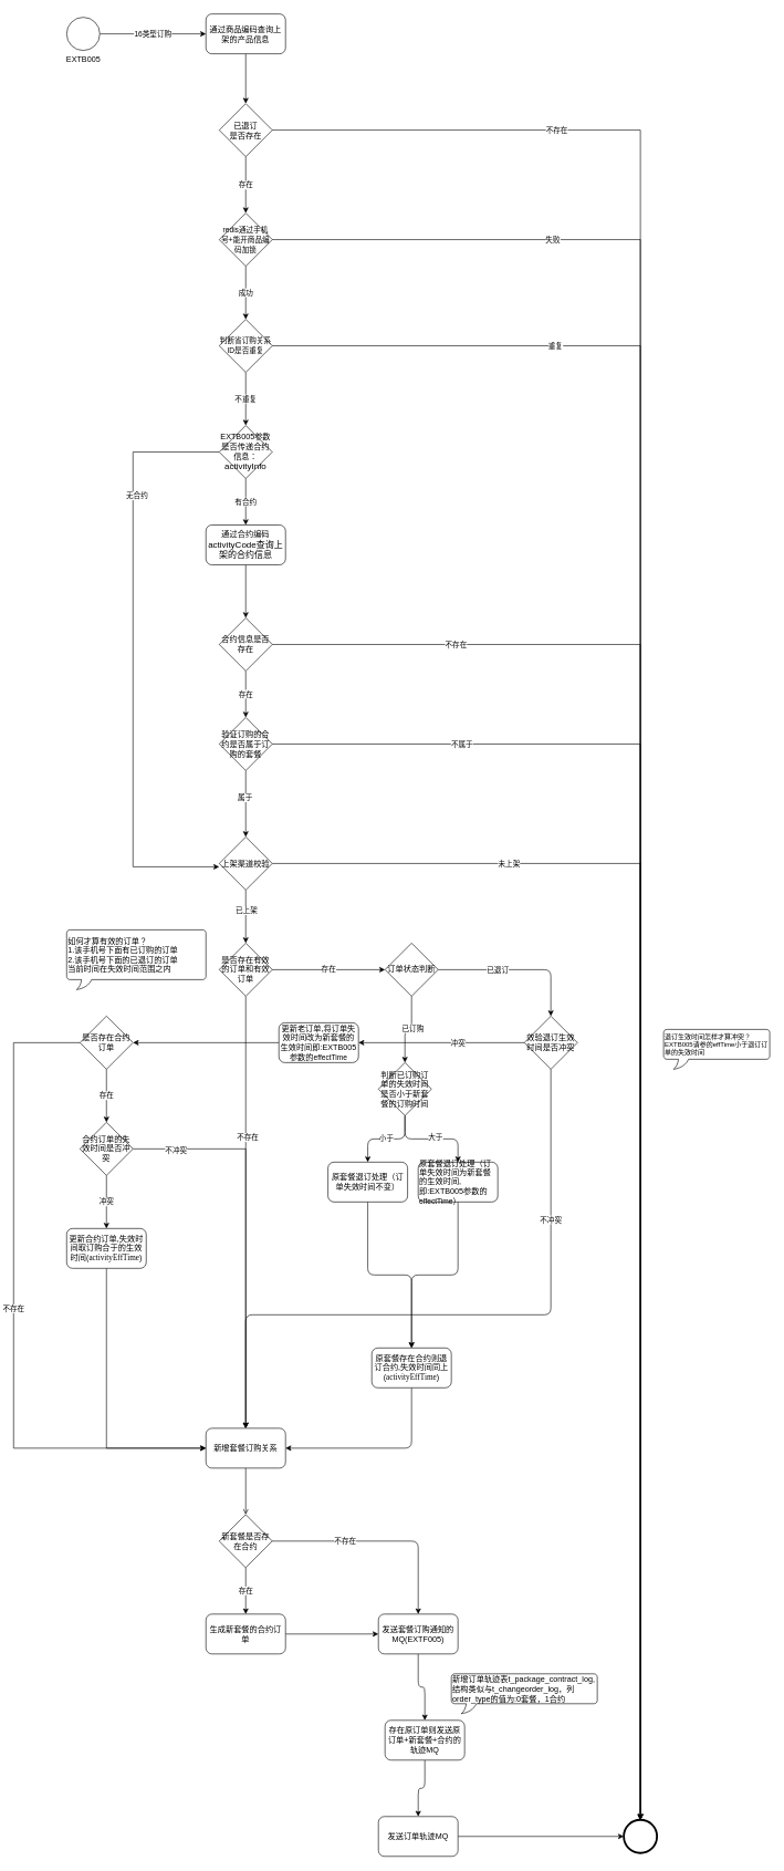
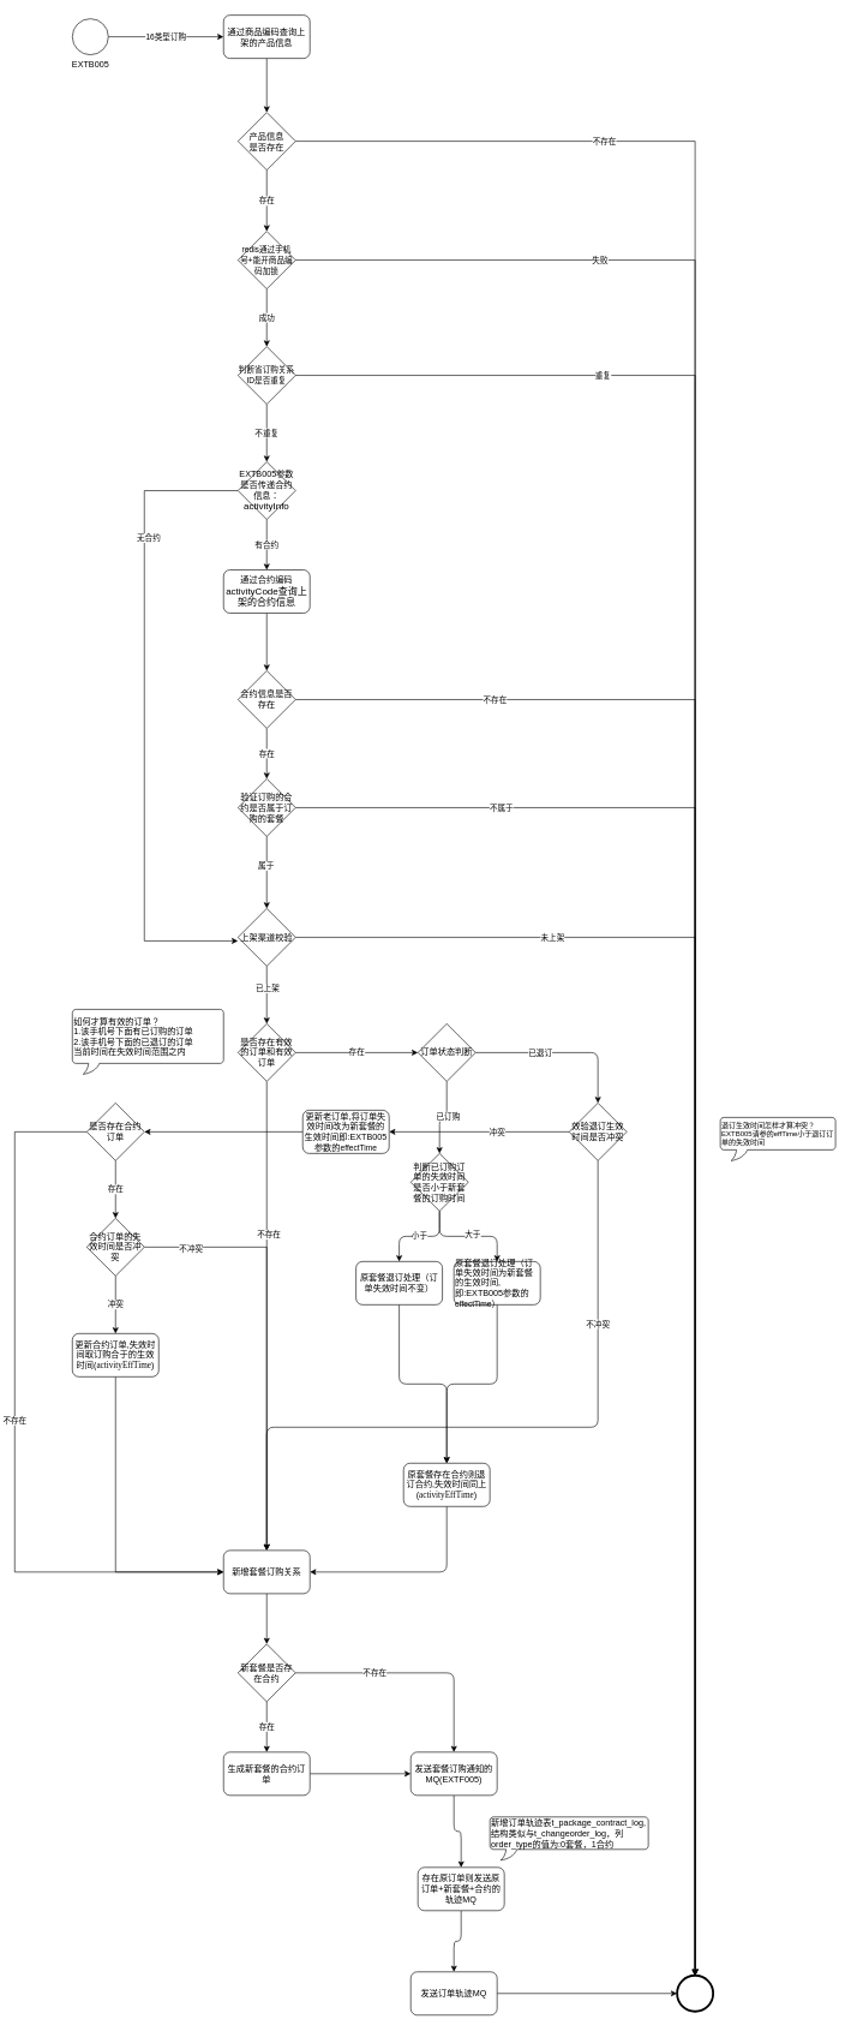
  <mxCell id="0" />
  <mxCell id="1" parent="0" />
  <mxCell id="2" value="16类型订购" style="edgeStyle=orthogonalEdgeStyle;rounded=0;orthogonalLoop=1;jettySize=auto;html=1;" parent="1" source="3" target="6" edge="1"><mxGeometry relative="1" as="geometry" /></mxCell>
  <mxCell id="3" value="EXTB005" style="shape=mxgraph.bpmn.shape;html=1;verticalLabelPosition=bottom;verticalAlign=top;align=center;perimeter=ellipsePerimeter;outlineConnect=0;outline=standard;symbol=general;" parent="1" vertex="1"><mxGeometry x="100" y="25" width="50" height="50" as="geometry" /></mxCell>
  <mxCell id="4" value="" style="shape=mxgraph.bpmn.shape;html=1;verticalLabelPosition=bottom;verticalAlign=top;align=center;perimeter=ellipsePerimeter;outlineConnect=0;outline=end;symbol=general;" parent="1" vertex="1"><mxGeometry x="940" y="2741" width="50" height="50" as="geometry" /></mxCell>
  <mxCell id="5" style="edgeStyle=orthogonalEdgeStyle;rounded=0;orthogonalLoop=1;jettySize=auto;html=1;" parent="1" source="6" target="9" edge="1"><mxGeometry relative="1" as="geometry" /></mxCell>
  <mxCell id="6" value="通过商品编码查询上架的产品信息" style="rounded=1;whiteSpace=wrap;html=1;" parent="1" vertex="1"><mxGeometry x="310" y="20" width="120" height="60" as="geometry" /></mxCell>
  <mxCell id="7" value="不存在&lt;br&gt;" style="edgeStyle=orthogonalEdgeStyle;rounded=0;orthogonalLoop=1;jettySize=auto;html=1;" parent="1" source="9" target="4" edge="1"><mxGeometry x="-0.723" relative="1" as="geometry"><mxPoint as="offset" /></mxGeometry></mxCell>
  <mxCell id="8" value="存在" style="edgeStyle=orthogonalEdgeStyle;rounded=1;sketch=0;orthogonalLoop=1;jettySize=auto;html=1;shadow=0;" parent="1" source="9" target="73" edge="1"><mxGeometry relative="1" as="geometry" /></mxCell>
- <mxCell id="9" value="已退订&lt;br&gt;是否存在" style="rhombus;whiteSpace=wrap;html=1;" parent="1" vertex="1"><mxGeometry x="330" y="155" width="80" height="80" as="geometry" /></mxCell>
+ <mxCell id="9" value="产品信息&lt;br&gt;是否存在" style="rhombus;whiteSpace=wrap;html=1;" parent="1" vertex="1"><mxGeometry x="330" y="155" width="80" height="80" as="geometry" /></mxCell>
  <mxCell id="10" style="edgeStyle=orthogonalEdgeStyle;rounded=0;orthogonalLoop=1;jettySize=auto;html=1;" parent="1" source="14" target="4" edge="1"><mxGeometry relative="1" as="geometry" /></mxCell>
  <mxCell id="11" value="未上架" style="edgeLabel;html=1;align=center;verticalAlign=middle;resizable=0;points=[];" parent="10" vertex="1" connectable="0"><mxGeometry x="-0.496" y="-5" relative="1" as="geometry"><mxPoint x="-147" y="-5" as="offset" /></mxGeometry></mxCell>
  <mxCell id="12" value="" style="edgeStyle=orthogonalEdgeStyle;rounded=0;orthogonalLoop=1;jettySize=auto;html=1;" parent="1" source="14" target="18" edge="1"><mxGeometry relative="1" as="geometry" /></mxCell>
  <mxCell id="13" value="已上架" style="edgeLabel;html=1;align=center;verticalAlign=middle;resizable=0;points=[];" parent="12" vertex="1" connectable="0"><mxGeometry x="-0.25" relative="1" as="geometry"><mxPoint as="offset" /></mxGeometry></mxCell>
  <mxCell id="14" value="上架渠道校验" style="rhombus;whiteSpace=wrap;html=1;" parent="1" vertex="1"><mxGeometry x="330" y="1260" width="80" height="80" as="geometry" /></mxCell>
  <mxCell id="15" value="存在" style="edgeStyle=orthogonalEdgeStyle;rounded=0;orthogonalLoop=1;jettySize=auto;html=1;" parent="1" source="18" target="23" edge="1"><mxGeometry relative="1" as="geometry" /></mxCell>
  <mxCell id="16" style="edgeStyle=orthogonalEdgeStyle;curved=0;rounded=1;sketch=0;orthogonalLoop=1;jettySize=auto;html=1;" parent="1" source="18" target="29" edge="1"><mxGeometry relative="1" as="geometry" /></mxCell>
  <mxCell id="17" value="不存在" style="edgeLabel;html=1;align=center;verticalAlign=middle;resizable=0;points=[];" parent="16" vertex="1" connectable="0"><mxGeometry x="-0.349" y="2" relative="1" as="geometry"><mxPoint as="offset" /></mxGeometry></mxCell>
  <mxCell id="18" value="是否存在有效的订单和有效订单" style="rhombus;whiteSpace=wrap;html=1;" parent="1" vertex="1"><mxGeometry x="330" y="1420" width="80" height="80" as="geometry" /></mxCell>
  <mxCell id="19" value="" style="edgeStyle=orthogonalEdgeStyle;curved=0;rounded=1;sketch=0;orthogonalLoop=1;jettySize=auto;html=1;" parent="1" source="23" target="27" edge="1"><mxGeometry relative="1" as="geometry" /></mxCell>
  <mxCell id="20" value="已退订&lt;br&gt;" style="edgeLabel;html=1;align=center;verticalAlign=middle;resizable=0;points=[];" parent="19" vertex="1" connectable="0"><mxGeometry x="0.369" y="2" relative="1" as="geometry"><mxPoint x="-74.17" y="2" as="offset" /></mxGeometry></mxCell>
  <mxCell id="21" value="" style="edgeStyle=orthogonalEdgeStyle;rounded=1;sketch=0;orthogonalLoop=1;jettySize=auto;html=1;shadow=0;" parent="1" source="23" target="67" edge="1"><mxGeometry relative="1" as="geometry" /></mxCell>
  <mxCell id="22" value="已订购" style="edgeLabel;html=1;align=center;verticalAlign=middle;resizable=0;points=[];" parent="21" vertex="1" connectable="0"><mxGeometry x="-0.131" y="1" relative="1" as="geometry"><mxPoint as="offset" /></mxGeometry></mxCell>
  <mxCell id="23" value="订单状态判断" style="rhombus;whiteSpace=wrap;html=1;" parent="1" vertex="1"><mxGeometry x="580" y="1420" width="80" height="80" as="geometry" /></mxCell>
  <mxCell id="24" value="不冲突" style="edgeStyle=orthogonalEdgeStyle;curved=0;rounded=1;sketch=0;orthogonalLoop=1;jettySize=auto;html=1;" parent="1" source="27" target="29" edge="1"><mxGeometry x="-0.547" relative="1" as="geometry"><Array as="points"><mxPoint x="830" y="1980" /><mxPoint x="370" y="1980" /></Array><mxPoint as="offset" /></mxGeometry></mxCell>
  <mxCell id="25" style="edgeStyle=orthogonalEdgeStyle;curved=0;rounded=1;sketch=0;orthogonalLoop=1;jettySize=auto;html=1;entryX=1;entryY=0.5;entryDx=0;entryDy=0;" parent="1" source="27" target="35" edge="1"><mxGeometry relative="1" as="geometry" /></mxCell>
  <mxCell id="26" value="冲突" style="edgeLabel;html=1;align=center;verticalAlign=middle;resizable=0;points=[];" parent="25" vertex="1" connectable="0"><mxGeometry x="0.084" y="-3" relative="1" as="geometry"><mxPoint x="35.83" y="3" as="offset" /></mxGeometry></mxCell>
  <mxCell id="27" value="效验退订生效时间是否冲突" style="rhombus;whiteSpace=wrap;html=1;" parent="1" vertex="1"><mxGeometry x="790" y="1530" width="80" height="80" as="geometry" /></mxCell>
- <mxCell id="28" value="" style="edgeStyle=orthogonalEdgeStyle;curved=0;rounded=1;sketch=0;orthogonalLoop=1;jettySize=auto;html=1;endArrow=open;" parent="1" source="29" target="38" edge="1"><mxGeometry relative="1" as="geometry"><mxPoint x="370" y="2291" as="targetPoint" /></mxGeometry></mxCell>
+ <mxCell id="28" value="" style="edgeStyle=orthogonalEdgeStyle;curved=0;rounded=1;sketch=0;orthogonalLoop=1;jettySize=auto;html=1;" parent="1" source="29" target="38" edge="1"><mxGeometry relative="1" as="geometry"><mxPoint x="370" y="2291" as="targetPoint" /></mxGeometry></mxCell>
  <mxCell id="29" value="新增套餐订购关系" style="rounded=1;whiteSpace=wrap;html=1;sketch=0;" parent="1" vertex="1"><mxGeometry x="310" y="2151" width="120" height="60" as="geometry" /></mxCell>
  <mxCell id="30" value="" style="edgeStyle=orthogonalEdgeStyle;curved=0;rounded=1;sketch=0;orthogonalLoop=1;jettySize=auto;html=1;" parent="1" source="31" target="33" edge="1"><mxGeometry relative="1" as="geometry"><Array as="points"><mxPoint x="690" y="1920" /><mxPoint x="620" y="1920" /></Array></mxGeometry></mxCell>
  <mxCell id="31" value="原套餐退订处理（订单失效时间为新套餐的生效时间,即:EXTB005&lt;span&gt;参数的&lt;/span&gt;&lt;span lang=&quot;EN-US&quot; style=&quot;font-size: 11px ; font-family: &amp;#34;calibri&amp;#34; , sans-serif&quot;&gt;effectTime&lt;/span&gt;）" style="rounded=1;whiteSpace=wrap;html=1;sketch=0;align=left;" parent="1" vertex="1"><mxGeometry x="630" y="1750" width="120" height="60" as="geometry" /></mxCell>
  <mxCell id="32" style="edgeStyle=orthogonalEdgeStyle;curved=0;rounded=1;sketch=0;orthogonalLoop=1;jettySize=auto;html=1;" parent="1" source="33" target="29" edge="1"><mxGeometry relative="1" as="geometry"><Array as="points"><mxPoint x="620" y="2181" /></Array></mxGeometry></mxCell>
  <mxCell id="33" value="原套餐存在合约则退订合约,失效时间同上&lt;br&gt;(&lt;span style=&quot;color: rgb(8 , 8 , 8) ; font-family: &amp;#34;jetbrains mono&amp;#34; ; background-color: rgb(255 , 255 , 255)&quot;&gt;activityEffTime&lt;/span&gt;)" style="rounded=1;whiteSpace=wrap;html=1;sketch=0;" parent="1" vertex="1"><mxGeometry x="560" y="2030" width="120" height="60" as="geometry" /></mxCell>
  <mxCell id="34" value="" style="edgeStyle=orthogonalEdgeStyle;rounded=0;orthogonalLoop=1;jettySize=auto;html=1;entryX=1;entryY=0.5;entryDx=0;entryDy=0;" parent="1" source="35" target="76" edge="1"><mxGeometry relative="1" as="geometry"><mxPoint x="220" y="1570" as="targetPoint" /></mxGeometry></mxCell>
  <mxCell id="35" value="更新老订单,将订单失效时间改为新套餐的生效时间即:&lt;span style=&quot;text-align: left&quot;&gt;EXTB005参数的&lt;/span&gt;&lt;span style=&quot;font-family: &amp;#34;calibri&amp;#34; , sans-serif ; font-size: 11px ; text-align: left&quot;&gt;effectTime&lt;/span&gt;" style="rounded=1;whiteSpace=wrap;html=1;sketch=0;" parent="1" vertex="1"><mxGeometry x="420" y="1540" width="120" height="60" as="geometry" /></mxCell>
  <mxCell id="36" value="存在" style="edgeStyle=orthogonalEdgeStyle;curved=0;rounded=1;sketch=0;orthogonalLoop=1;jettySize=auto;html=1;" parent="1" source="38" target="40" edge="1"><mxGeometry relative="1" as="geometry"><mxPoint x="370" y="2521" as="targetPoint" /></mxGeometry></mxCell>
  <mxCell id="37" value="不存在" style="edgeStyle=orthogonalEdgeStyle;curved=0;rounded=1;sketch=0;orthogonalLoop=1;jettySize=auto;html=1;" parent="1" source="38" target="42" edge="1"><mxGeometry x="-0.333" relative="1" as="geometry"><mxPoint as="offset" /></mxGeometry></mxCell>
  <mxCell id="38" value="新套餐是否存在合约" style="rhombus;whiteSpace=wrap;html=1;rounded=0;sketch=0;" parent="1" vertex="1"><mxGeometry x="330" y="2281" width="80" height="80" as="geometry" /></mxCell>
  <mxCell id="39" value="" style="edgeStyle=orthogonalEdgeStyle;curved=0;rounded=1;sketch=0;orthogonalLoop=1;jettySize=auto;html=1;" parent="1" source="40" target="42" edge="1"><mxGeometry relative="1" as="geometry" /></mxCell>
  <mxCell id="40" value="生成新套餐的合约订单" style="rounded=1;whiteSpace=wrap;html=1;sketch=0;" parent="1" vertex="1"><mxGeometry x="310" y="2431" width="120" height="60" as="geometry" /></mxCell>
  <mxCell id="41" value="" style="edgeStyle=orthogonalEdgeStyle;curved=0;rounded=1;sketch=0;orthogonalLoop=1;jettySize=auto;html=1;" parent="1" source="42" target="44" edge="1"><mxGeometry relative="1" as="geometry" /></mxCell>
  <mxCell id="42" value="发送套餐订购通知的MQ(EXTF005)" style="rounded=1;whiteSpace=wrap;html=1;sketch=0;" parent="1" vertex="1"><mxGeometry x="570" y="2431" width="120" height="60" as="geometry" /></mxCell>
  <mxCell id="43" value="" style="edgeStyle=orthogonalEdgeStyle;curved=0;rounded=1;sketch=0;orthogonalLoop=1;jettySize=auto;html=1;" parent="1" source="44" target="46" edge="1"><mxGeometry relative="1" as="geometry" /></mxCell>
  <mxCell id="44" value="存在原订单则发送原订单+新套餐+合约的轨迹MQ" style="rounded=1;whiteSpace=wrap;html=1;sketch=0;" parent="1" vertex="1"><mxGeometry x="580" y="2591" width="120" height="60" as="geometry" /></mxCell>
  <mxCell id="45" style="edgeStyle=orthogonalEdgeStyle;curved=0;rounded=1;sketch=0;orthogonalLoop=1;jettySize=auto;html=1;" parent="1" source="46" target="4" edge="1"><mxGeometry relative="1" as="geometry" /></mxCell>
  <mxCell id="46" value="发送订单轨迹MQ" style="rounded=1;whiteSpace=wrap;html=1;sketch=0;" parent="1" vertex="1"><mxGeometry x="570" y="2736" width="120" height="60" as="geometry" /></mxCell>
  <mxCell id="47" value="&lt;span&gt;如何才算有效的订单？&lt;/span&gt;&lt;br&gt;&lt;span&gt;1.该手机号下面有已订购的订单&lt;/span&gt;&lt;br&gt;&lt;span&gt;2.该手机号下面的已退订的订单&lt;br&gt;当前时间在失效时间范围之内&lt;br&gt;&lt;/span&gt;" style="whiteSpace=wrap;html=1;shape=mxgraph.basic.roundRectCallout;dx=30;dy=15;size=5;boundedLbl=1;labelBackgroundColor=none;align=left;" parent="1" vertex="1"><mxGeometry x="100" y="1400" width="210" height="90" as="geometry" /></mxCell>
  <mxCell id="48" value="&lt;font style=&quot;font-size: 10px&quot;&gt;退订生效时间怎样才算冲突？&lt;br style=&quot;font-size: 10px&quot;&gt;EXTB005请参的&lt;span style=&quot;font-family: &amp;#34;calibri&amp;#34; , sans-serif ; font-size: 10px&quot;&gt;effTime小于退订订单的失效时间&lt;/span&gt;&lt;/font&gt;" style="whiteSpace=wrap;html=1;shape=mxgraph.basic.roundRectCallout;dx=30;dy=15;size=5;boundedLbl=1;labelBackgroundColor=none;align=left;fontSize=8;" parent="1" vertex="1"><mxGeometry x="1000" y="1550" width="160" height="60" as="geometry" /></mxCell>
  <mxCell id="49" value="有合约" style="edgeStyle=orthogonalEdgeStyle;rounded=0;orthogonalLoop=1;jettySize=auto;html=1;" parent="1" source="52" target="54" edge="1"><mxGeometry relative="1" as="geometry" /></mxCell>
  <mxCell id="50" style="edgeStyle=orthogonalEdgeStyle;rounded=0;orthogonalLoop=1;jettySize=auto;html=1;entryX=0;entryY=0.5;entryDx=0;entryDy=0;" parent="1" source="52" edge="1"><mxGeometry relative="1" as="geometry"><mxPoint x="330" y="680" as="sourcePoint" /><mxPoint x="330" y="1305" as="targetPoint" /><Array as="points"><mxPoint x="200" y="680" /><mxPoint x="200" y="1305" /></Array></mxGeometry></mxCell>
  <mxCell id="51" value="无合约" style="edgeLabel;html=1;align=center;verticalAlign=middle;resizable=0;points=[];" parent="50" vertex="1" connectable="0"><mxGeometry x="-0.591" y="3" relative="1" as="geometry"><mxPoint x="2" y="14" as="offset" /></mxGeometry></mxCell>
  <mxCell id="52" value="EXTB005参数是否传递合约信息：&lt;span lang=&quot;EN-US&quot; style=&quot;font-size: 10.0pt ; font-family: &amp;#34;calibri&amp;#34; , sans-serif&quot;&gt;activityInfo&lt;/span&gt;" style="rhombus;whiteSpace=wrap;html=1;" parent="1" vertex="1"><mxGeometry x="330" y="640" width="80" height="80" as="geometry" /></mxCell>
  <mxCell id="53" style="edgeStyle=orthogonalEdgeStyle;rounded=0;orthogonalLoop=1;jettySize=auto;html=1;" parent="1" source="54" target="58" edge="1"><mxGeometry relative="1" as="geometry" /></mxCell>
  <mxCell id="54" value="通过合约编码&lt;span lang=&quot;EN-US&quot; style=&quot;font-size: 10.0pt ; font-family: &amp;#34;calibri&amp;#34; , sans-serif&quot;&gt;activityCode查询上架的合约信息&lt;/span&gt;" style="rounded=1;whiteSpace=wrap;html=1;" parent="1" vertex="1"><mxGeometry x="310" y="790" width="120" height="60" as="geometry" /></mxCell>
  <mxCell id="55" style="edgeStyle=orthogonalEdgeStyle;rounded=0;orthogonalLoop=1;jettySize=auto;html=1;entryX=0.5;entryY=0;entryDx=0;entryDy=0;" parent="1" source="58" target="4" edge="1"><mxGeometry relative="1" as="geometry" /></mxCell>
  <mxCell id="56" value="不存在" style="edgeLabel;html=1;align=center;verticalAlign=middle;resizable=0;points=[];" parent="55" vertex="1" connectable="0"><mxGeometry x="-0.752" y="1" relative="1" as="geometry"><mxPoint x="-11.67" y="1" as="offset" /></mxGeometry></mxCell>
  <mxCell id="57" value="存在" style="edgeStyle=orthogonalEdgeStyle;rounded=0;orthogonalLoop=1;jettySize=auto;html=1;" parent="1" source="58" target="63" edge="1"><mxGeometry relative="1" as="geometry" /></mxCell>
  <mxCell id="58" value="合约信息是否存在" style="rhombus;whiteSpace=wrap;html=1;" parent="1" vertex="1"><mxGeometry x="330" y="930" width="80" height="80" as="geometry" /></mxCell>
  <mxCell id="59" style="edgeStyle=orthogonalEdgeStyle;rounded=0;orthogonalLoop=1;jettySize=auto;html=1;" parent="1" source="63" target="4" edge="1"><mxGeometry relative="1" as="geometry" /></mxCell>
  <mxCell id="60" value="不属于" style="edgeLabel;html=1;align=center;verticalAlign=middle;resizable=0;points=[];" parent="59" vertex="1" connectable="0"><mxGeometry x="-0.821" relative="1" as="geometry"><mxPoint x="90.83" as="offset" /></mxGeometry></mxCell>
  <mxCell id="61" style="edgeStyle=orthogonalEdgeStyle;rounded=0;orthogonalLoop=1;jettySize=auto;html=1;" parent="1" source="63" target="14" edge="1"><mxGeometry relative="1" as="geometry"><mxPoint x="370" y="1260" as="targetPoint" /></mxGeometry></mxCell>
  <mxCell id="62" value="属于" style="edgeLabel;html=1;align=center;verticalAlign=middle;resizable=0;points=[];" parent="61" vertex="1" connectable="0"><mxGeometry x="-0.208" y="-2" relative="1" as="geometry"><mxPoint as="offset" /></mxGeometry></mxCell>
  <mxCell id="63" value="验证订购的合约是否属于订购的套餐" style="rhombus;whiteSpace=wrap;html=1;" parent="1" vertex="1"><mxGeometry x="330" y="1080" width="80" height="80" as="geometry" /></mxCell>
  <mxCell id="64" value="小于" style="edgeStyle=orthogonalEdgeStyle;rounded=1;sketch=0;orthogonalLoop=1;jettySize=auto;html=1;shadow=0;" parent="1" source="67" target="69" edge="1"><mxGeometry relative="1" as="geometry" /></mxCell>
  <mxCell id="65" style="edgeStyle=orthogonalEdgeStyle;rounded=1;sketch=0;orthogonalLoop=1;jettySize=auto;html=1;entryX=0.5;entryY=0;entryDx=0;entryDy=0;shadow=0;" parent="1" source="67" target="31" edge="1"><mxGeometry relative="1" as="geometry" /></mxCell>
  <mxCell id="66" value="大于" style="edgeLabel;html=1;align=center;verticalAlign=middle;resizable=0;points=[];" parent="65" vertex="1" connectable="0"><mxGeometry x="0.191" y="3" relative="1" as="geometry"><mxPoint x="-8.33" as="offset" /></mxGeometry></mxCell>
  <mxCell id="67" value="判断已订购订单的失效时间是否小于新套餐的订购时间" style="rhombus;whiteSpace=wrap;html=1;" parent="1" vertex="1"><mxGeometry x="570" y="1600" width="80" height="80" as="geometry" /></mxCell>
  <mxCell id="68" style="edgeStyle=orthogonalEdgeStyle;rounded=1;sketch=0;orthogonalLoop=1;jettySize=auto;html=1;shadow=0;" parent="1" source="69" target="33" edge="1"><mxGeometry relative="1" as="geometry"><Array as="points"><mxPoint x="554" y="1920" /><mxPoint x="620" y="1920" /></Array></mxGeometry></mxCell>
  <mxCell id="69" value="&lt;span style=&quot;text-align: left&quot;&gt;原套餐退订处理（订单失效时间不变&lt;/span&gt;&lt;span style=&quot;text-align: left&quot;&gt;）&lt;/span&gt;" style="rounded=1;whiteSpace=wrap;html=1;" parent="1" vertex="1"><mxGeometry x="494" y="1750" width="120" height="60" as="geometry" /></mxCell>
  <mxCell id="70" value="新增订单轨迹表t_package_contract_log,结构类似与t_changeorder_log，列order_type的值为:0套餐，1合约" style="whiteSpace=wrap;html=1;shape=mxgraph.basic.roundRectCallout;dx=30;dy=15;size=5;boundedLbl=1;align=left;" parent="1" vertex="1"><mxGeometry x="680" y="2521" width="220" height="60" as="geometry" /></mxCell>
  <mxCell id="71" value="失败" style="edgeStyle=orthogonalEdgeStyle;rounded=0;sketch=0;orthogonalLoop=1;jettySize=auto;html=1;shadow=0;" parent="1" source="73" target="4" edge="1"><mxGeometry x="-0.712" relative="1" as="geometry"><mxPoint as="offset" /></mxGeometry></mxCell>
  <mxCell id="72" value="成功" style="edgeStyle=orthogonalEdgeStyle;rounded=0;orthogonalLoop=1;jettySize=auto;html=1;" edge="1" parent="1" source="73" target="86"><mxGeometry relative="1" as="geometry" /></mxCell>
  <mxCell id="73" value="&lt;span style=&quot;font-size: 11px;&quot;&gt;redis通过手机号+能开商品编码加锁&lt;/span&gt;" style="rhombus;whiteSpace=wrap;html=1;labelBackgroundColor=none;" parent="1" vertex="1"><mxGeometry x="330" y="320" width="80" height="80" as="geometry" /></mxCell>
  <mxCell id="74" value="不存在" style="edgeStyle=orthogonalEdgeStyle;rounded=0;orthogonalLoop=1;jettySize=auto;html=1;entryX=0;entryY=0.5;entryDx=0;entryDy=0;" parent="1" source="76" target="29" edge="1"><mxGeometry relative="1" as="geometry"><Array as="points"><mxPoint x="20" y="1570" /><mxPoint x="20" y="2181" /></Array></mxGeometry></mxCell>
  <mxCell id="75" value="存在" style="edgeStyle=orthogonalEdgeStyle;rounded=0;orthogonalLoop=1;jettySize=auto;html=1;" parent="1" source="76" target="80" edge="1"><mxGeometry relative="1" as="geometry" /></mxCell>
  <mxCell id="76" value="是否存在合约订单" style="rhombus;whiteSpace=wrap;html=1;" parent="1" vertex="1"><mxGeometry x="120" y="1530" width="80" height="80" as="geometry" /></mxCell>
  <mxCell id="77" value="冲突" style="edgeStyle=orthogonalEdgeStyle;rounded=0;orthogonalLoop=1;jettySize=auto;html=1;" parent="1" source="80" target="82" edge="1"><mxGeometry relative="1" as="geometry" /></mxCell>
  <mxCell id="78" style="edgeStyle=orthogonalEdgeStyle;rounded=0;orthogonalLoop=1;jettySize=auto;html=1;" parent="1" source="80" target="29" edge="1"><mxGeometry relative="1" as="geometry" /></mxCell>
  <mxCell id="79" value="不冲突" style="edgeLabel;html=1;align=center;verticalAlign=middle;resizable=0;points=[];" parent="78" vertex="1" connectable="0"><mxGeometry x="-0.783" y="-1" relative="1" as="geometry"><mxPoint as="offset" /></mxGeometry></mxCell>
  <mxCell id="80" value="合约订单的失效时间是否冲突" style="rhombus;whiteSpace=wrap;html=1;" parent="1" vertex="1"><mxGeometry x="120" y="1690" width="80" height="80" as="geometry" /></mxCell>
  <mxCell id="81" style="edgeStyle=orthogonalEdgeStyle;rounded=0;orthogonalLoop=1;jettySize=auto;html=1;entryX=0;entryY=0.5;entryDx=0;entryDy=0;" parent="1" source="82" target="29" edge="1"><mxGeometry relative="1" as="geometry"><Array as="points"><mxPoint x="160" y="2181" /></Array></mxGeometry></mxCell>
  <mxCell id="82" value="更新合约订单,失效时间取订购合于的生效时间(&lt;span style=&quot;background-color: rgb(255 , 255 , 255) ; color: rgb(8 , 8 , 8) ; font-family: &amp;#34;jetbrains mono&amp;#34;&quot;&gt;activityEffTime&lt;/span&gt;&lt;span&gt;)&lt;/span&gt;" style="rounded=1;whiteSpace=wrap;html=1;sketch=0;" parent="1" vertex="1"><mxGeometry x="100" y="1850" width="120" height="60" as="geometry" /></mxCell>
  <mxCell id="83" value="不重复" style="edgeStyle=orthogonalEdgeStyle;rounded=0;orthogonalLoop=1;jettySize=auto;html=1;" edge="1" parent="1" source="86" target="52"><mxGeometry relative="1" as="geometry" /></mxCell>
  <mxCell id="84" style="edgeStyle=orthogonalEdgeStyle;rounded=0;orthogonalLoop=1;jettySize=auto;html=1;" edge="1" parent="1" source="86" target="4"><mxGeometry relative="1" as="geometry" /></mxCell>
  <mxCell id="85" value="重复" style="edgeLabel;html=1;align=center;verticalAlign=middle;resizable=0;points=[];" vertex="1" connectable="0" parent="84"><mxGeometry x="-0.693" relative="1" as="geometry"><mxPoint as="offset" /></mxGeometry></mxCell>
  <mxCell id="86" value="&lt;span style=&quot;font-size: 11px&quot;&gt;判断省订购关系ID是否重复&lt;/span&gt;" style="rhombus;whiteSpace=wrap;html=1;labelBackgroundColor=none;" vertex="1" parent="1"><mxGeometry x="330" y="480" width="80" height="80" as="geometry" /></mxCell>
